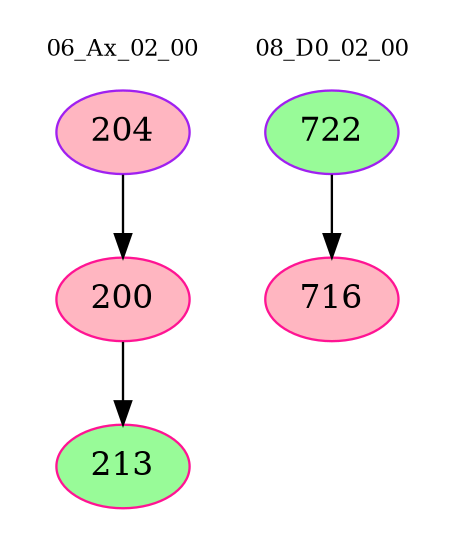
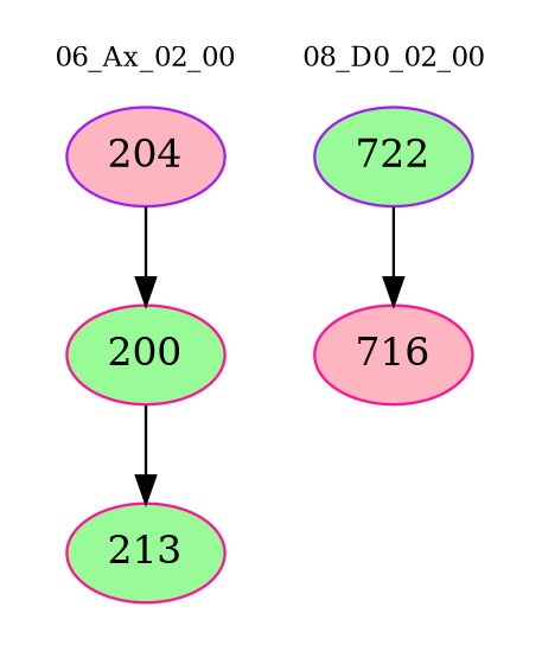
  digraph {
    node [color=deeppink fillcolor=lightpink style=filled]
    edge [color=black]
    n1 [color=purple label=204]
-   n2 [label=200]
+   n2 [fillcolor=palegreen label=200]
    n3 [fillcolor=palegreen label=213]
    n4 [color=purple fillcolor=palegreen label=722]
    n5 [label=716]
    subgraph cluster_1 {
      color=white
      fontsize=10
      label="06_Ax_02_00"
      n1
      n2
      n3
    }
    subgraph cluster_2 {
      color=white
      fontsize=10
      label="08_D0_02_00"
      n4
      n5
    }
    n1 -> n2
    n2 -> n3
    n4 -> n5
  }
